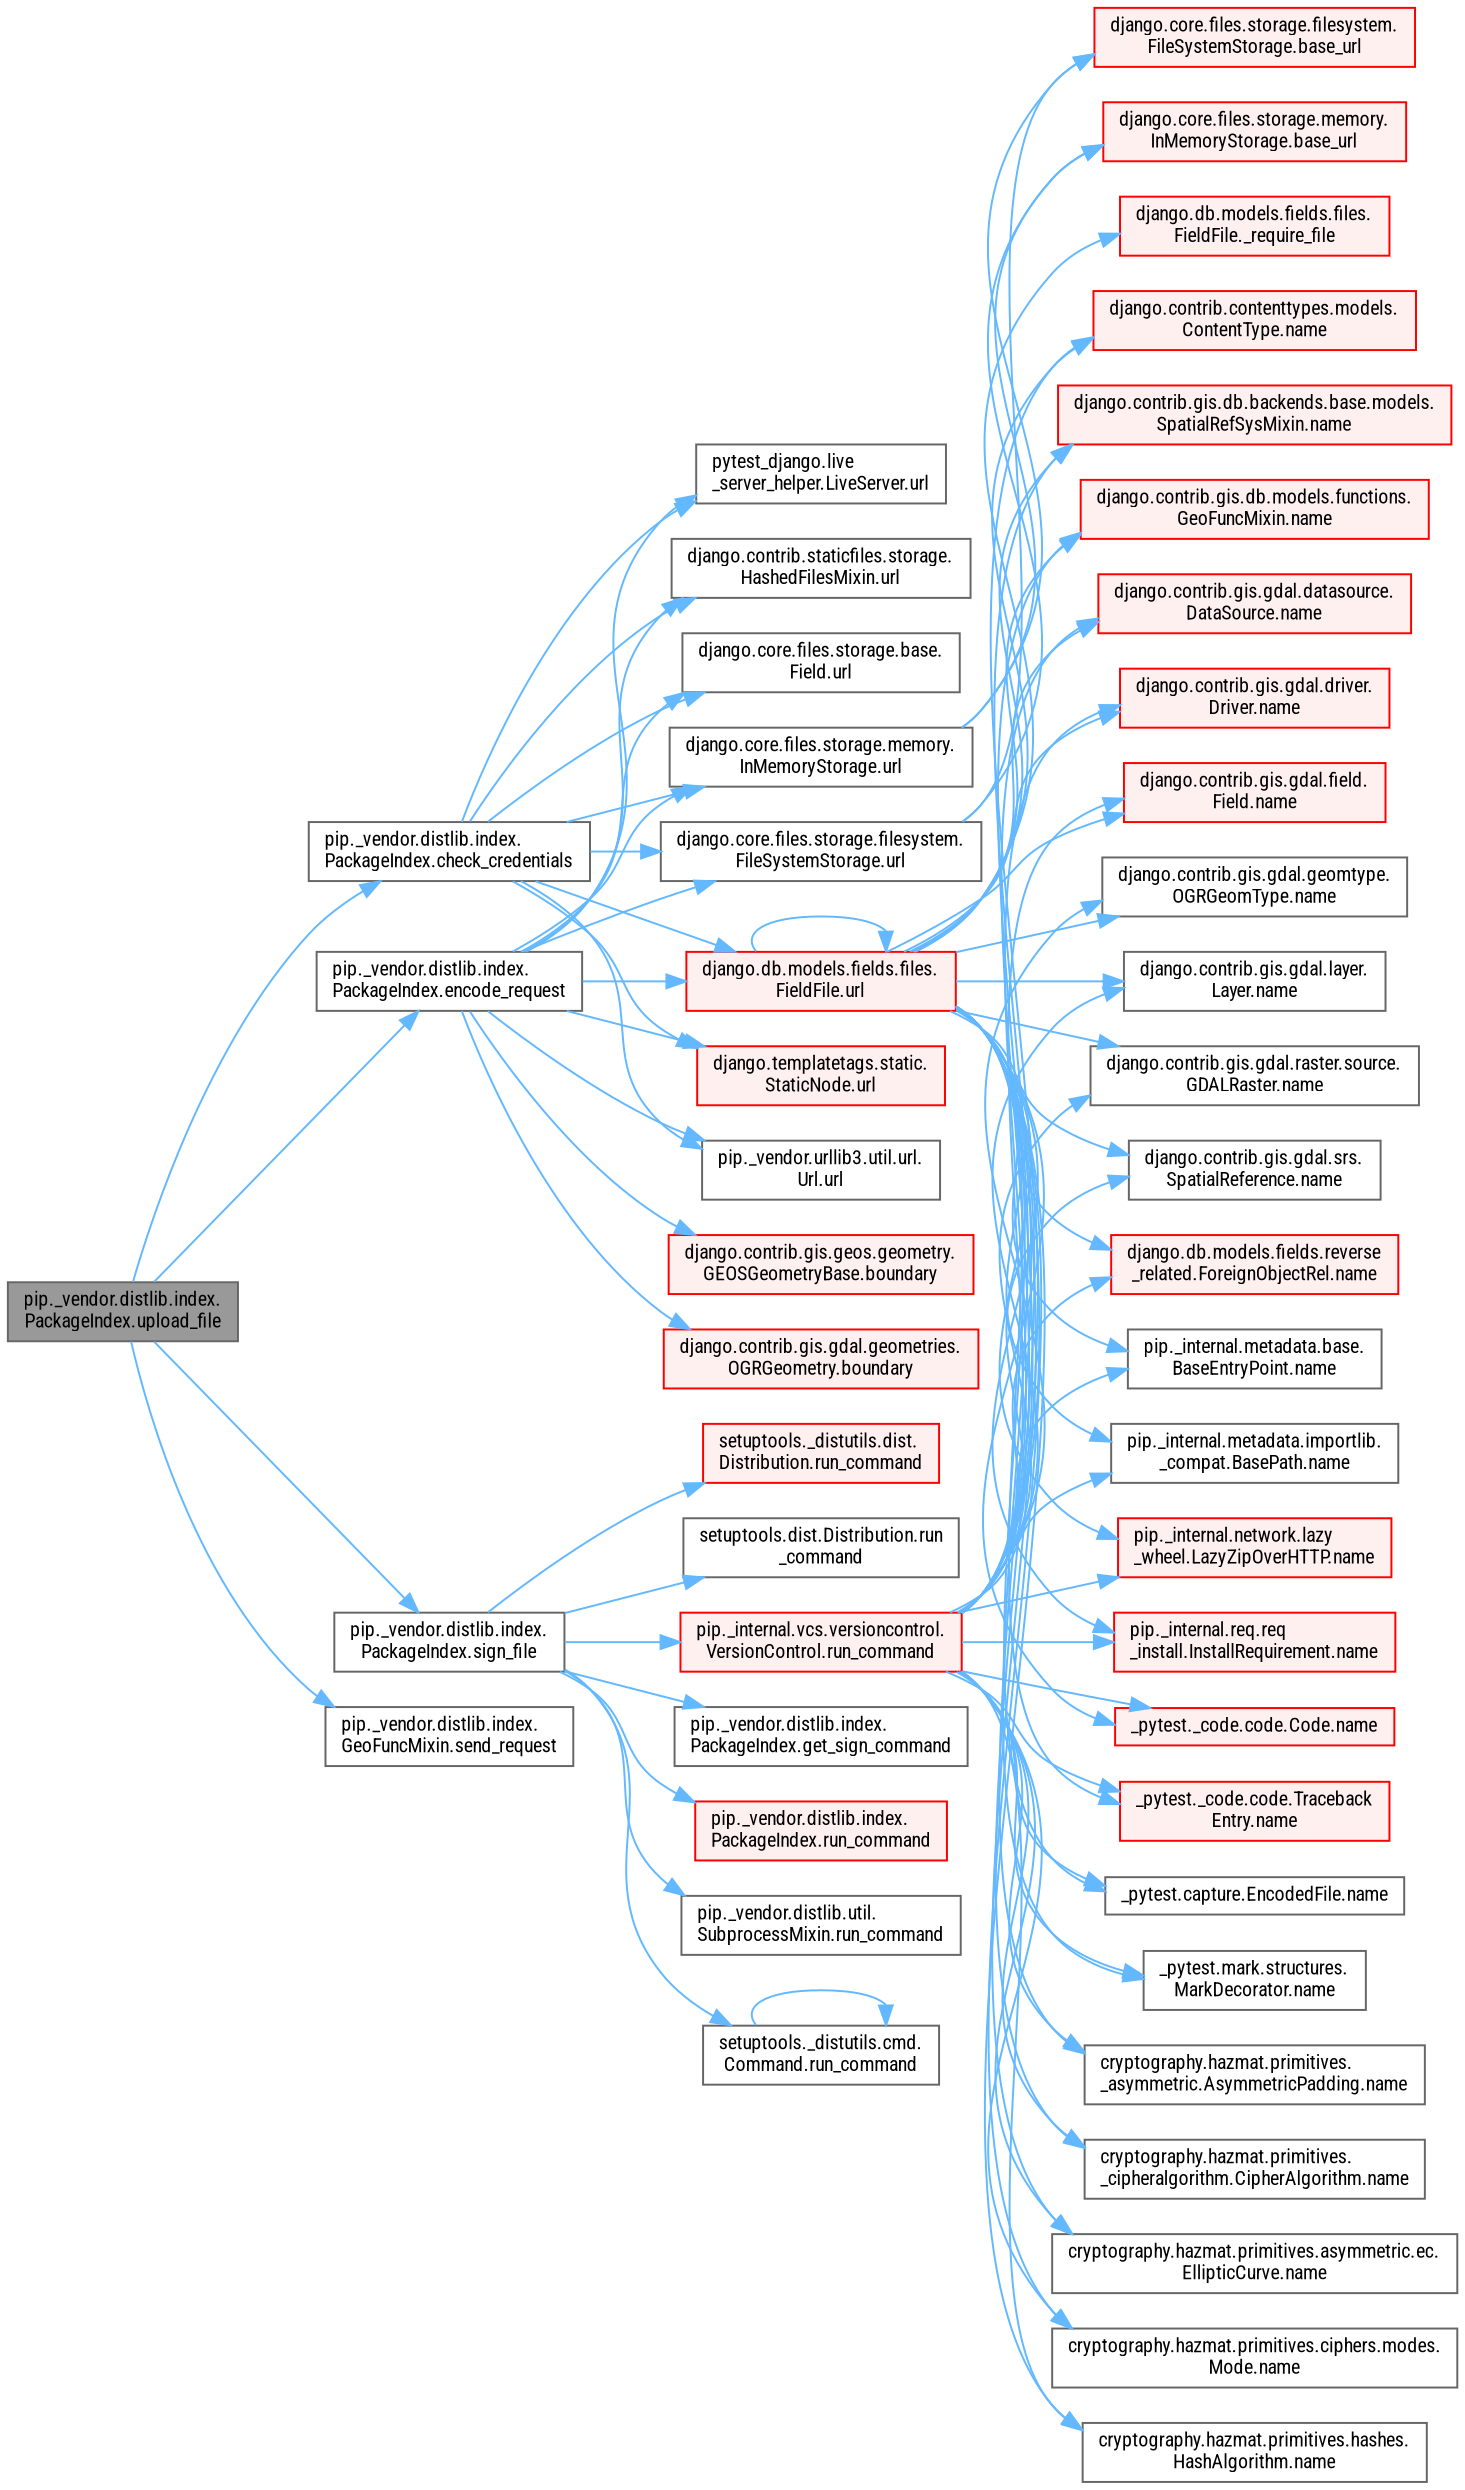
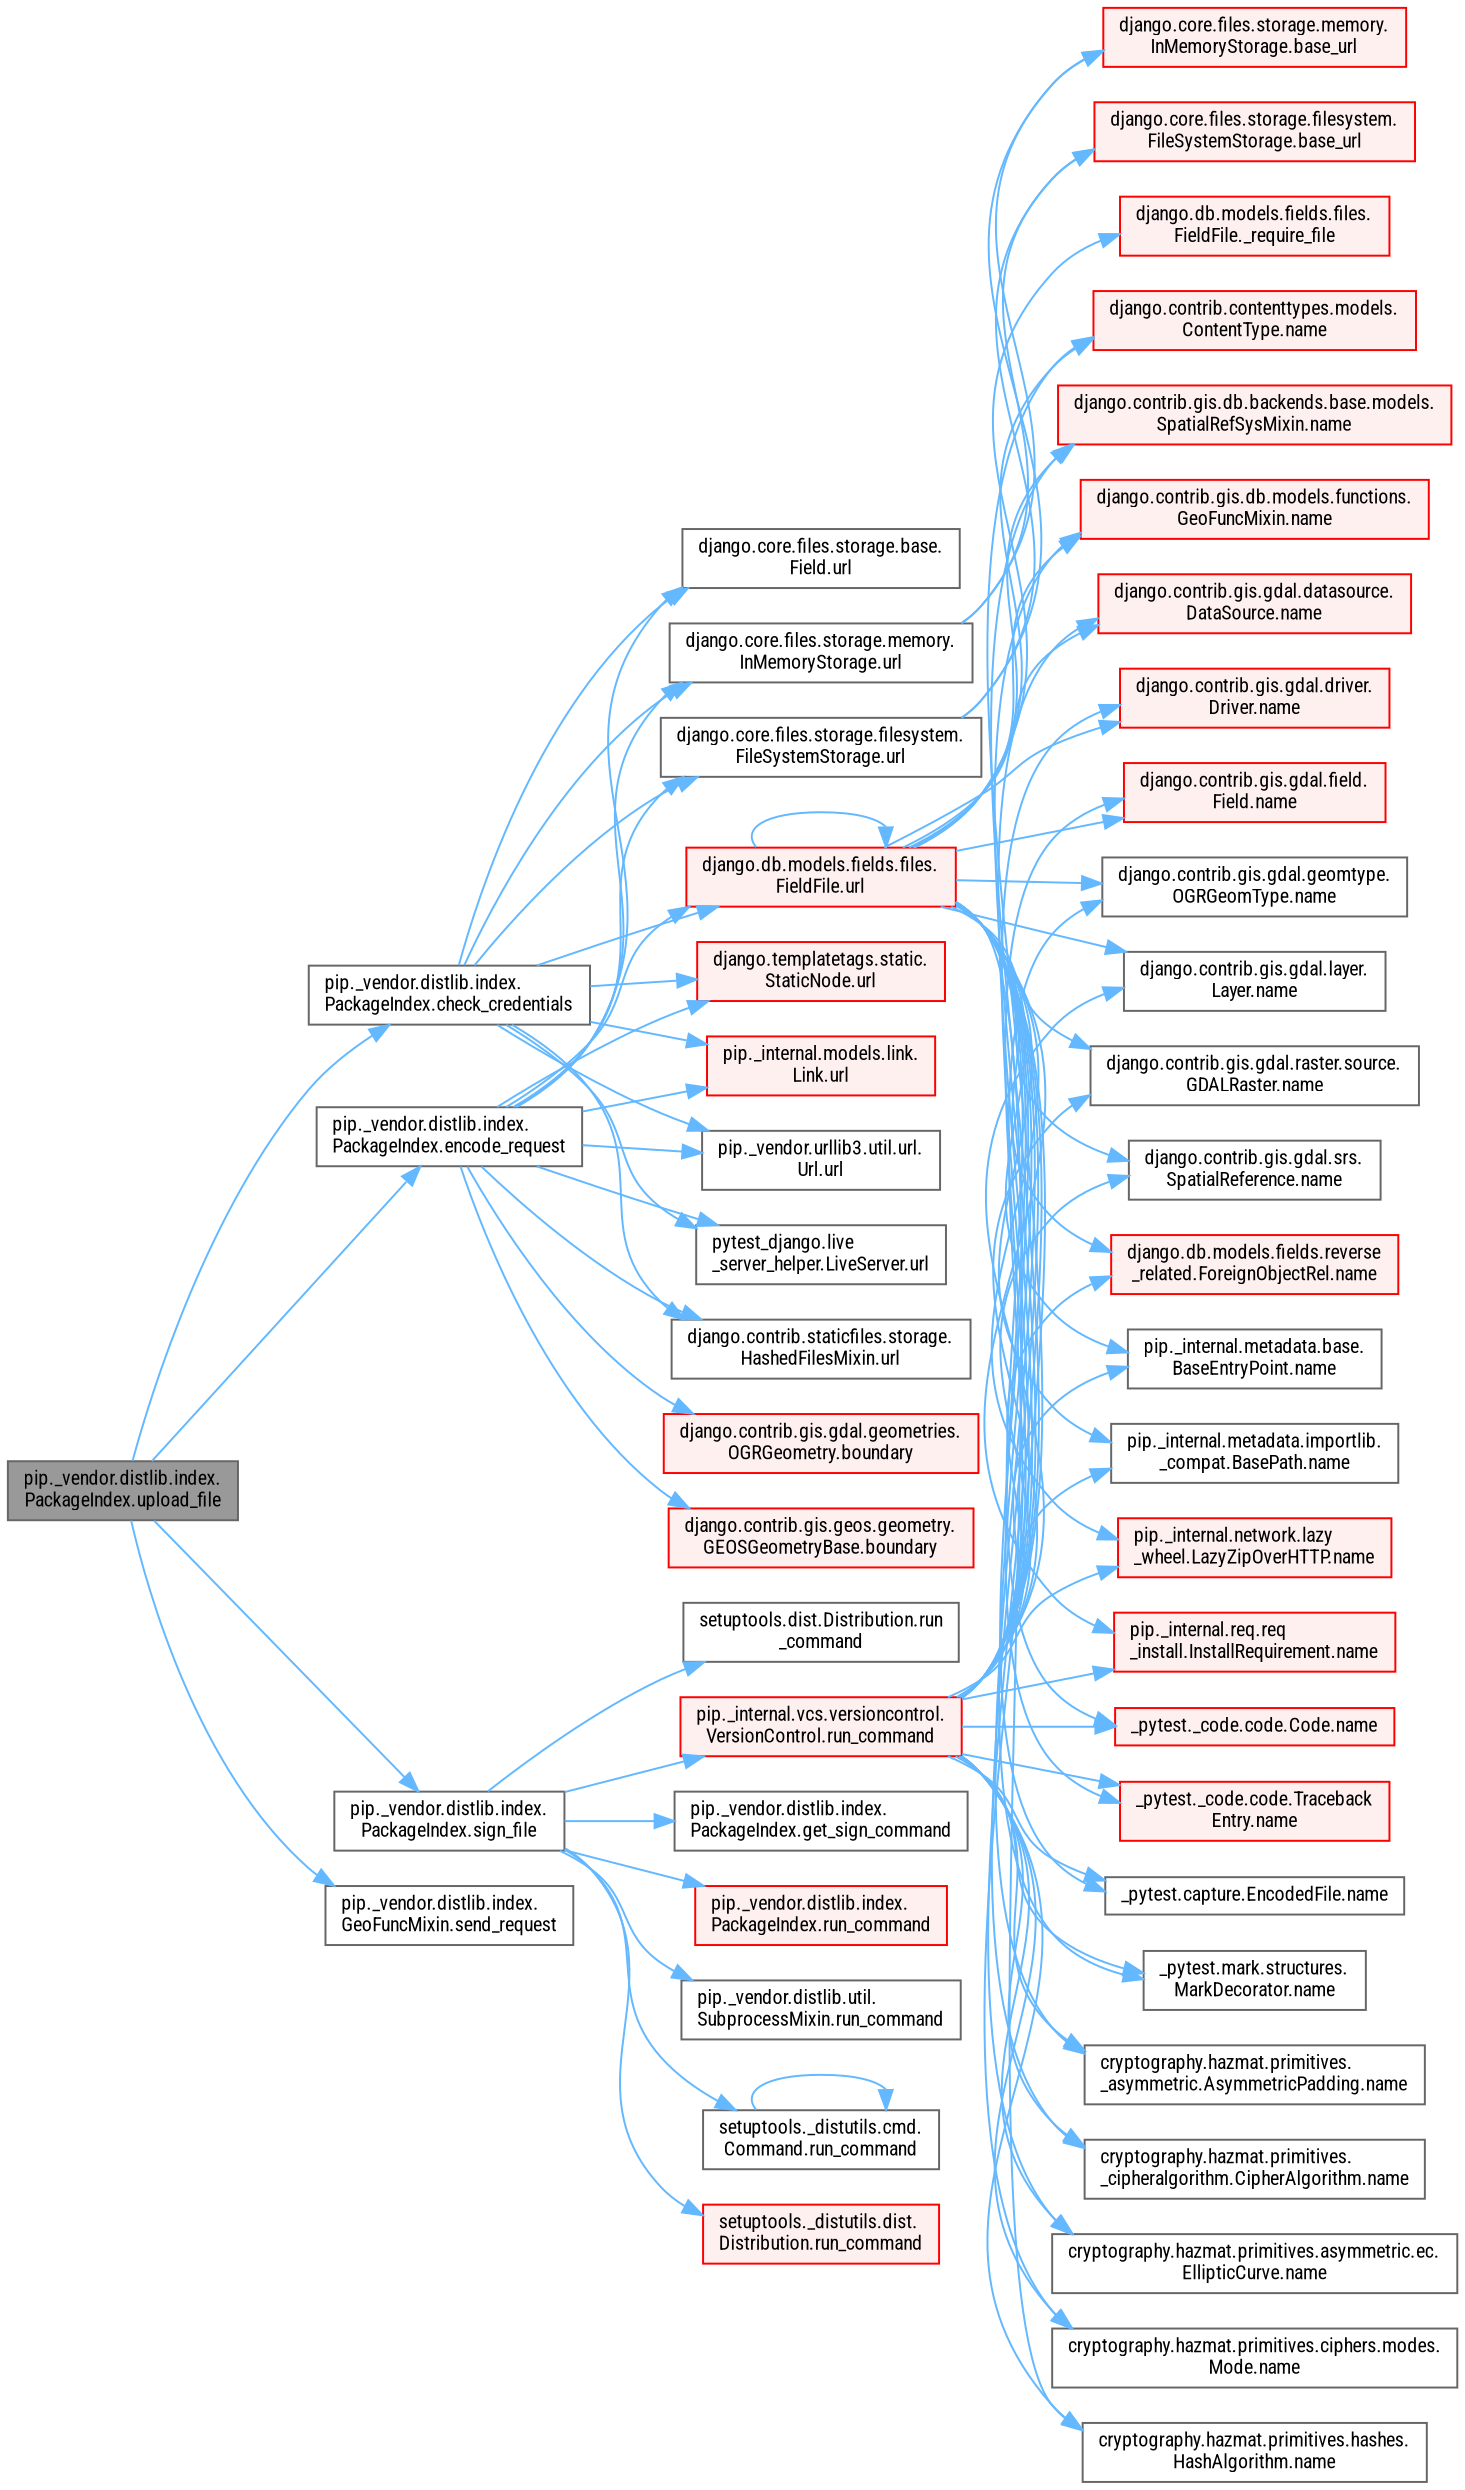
  digraph {
    fontname="Roboto Condensed"
    rankdir=LR
    node [color=grey40 fillcolor=white fontname="Roboto Condensed" fontsize=10 shape=box style=filled]
    edge [color=steelblue1 fontname="Roboto Condensed" fontsize=10 labelfontname=Helvetica labelfontsize=10 style=solid]
    n1 [color=gray40 fillcolor=grey60 fontcolor=black height=0.2 label="pip._vendor.distlib.index.\lPackageIndex.upload_file" width=0.4]
    n2 [height=0.2 label="pip._vendor.distlib.index.\lPackageIndex.check_credentials" width=0.4]
    n3 [height=0.2 label="pip._vendor.distlib.index.\lPackageIndex.encode_request" width=0.4]
    n4 [height=0.2 label="pip._vendor.distlib.index.\lGeoFuncMixin.send_request" width=0.4]
    n5 [height=0.2 label="pip._vendor.distlib.index.\lPackageIndex.sign_file" width=0.4]
    n6 [height=0.2 label="django.contrib.staticfiles.storage.\lHashedFilesMixin.url" width=0.4]
    n7 [height=0.2 label="django.core.files.storage.base.\lField.url" width=0.4]
    n8 [height=0.2 label="django.core.files.storage.filesystem.\lFileSystemStorage.url" width=0.4]
    n9 [height=0.2 label="django.core.files.storage.memory.\lInMemoryStorage.url" width=0.4]
    n10 [color=red fillcolor="#FFF0F0" height=0.2 label="django.db.models.fields.files.\lFieldFile.url" width=0.4]
    n11 [color=red fillcolor="#FFF0F0" height=0.2 label="django.templatetags.static.\lStaticNode.url" width=0.4]
+   n12 [color=red fillcolor="#FFF0F0" height=0.2 label="pip._internal.models.link.\lLink.url" width=0.4]
    n13 [height=0.2 label="pip._vendor.urllib3.util.url.\lUrl.url" width=0.4]
    n14 [height=0.2 label="pytest_django.live\l_server_helper.LiveServer.url" width=0.4]
    n15 [color=red fillcolor="#FFF0F0" height=0.2 label="django.contrib.gis.gdal.geometries.\lOGRGeometry.boundary" width=0.4]
    n16 [color=red fillcolor="#FFF0F0" height=0.2 label="django.contrib.gis.geos.geometry.\lGEOSGeometryBase.boundary" width=0.4]
    n17 [height=0.2 label="pip._vendor.distlib.index.\lPackageIndex.get_sign_command" width=0.4]
    n18 [color=red fillcolor="#FFF0F0" height=0.2 label="pip._internal.vcs.versioncontrol.\lVersionControl.run_command" width=0.4]
    n19 [color=red fillcolor="#FFF0F0" height=0.2 label="pip._vendor.distlib.index.\lPackageIndex.run_command" width=0.4]
    n20 [height=0.2 label="pip._vendor.distlib.util.\lSubprocessMixin.run_command" width=0.4]
    n21 [height=0.2 label="setuptools._distutils.cmd.\lCommand.run_command" width=0.4]
    n22 [color=red fillcolor="#FFF0F0" height=0.2 label="setuptools._distutils.dist.\lDistribution.run_command" width=0.4]
    n23 [height=0.2 label="setuptools.dist.Distribution.run\l_command" width=0.4]
    n24 [color=red fillcolor="#FFF0F0" height=0.2 label="django.core.files.storage.filesystem.\lFileSystemStorage.base_url" width=0.4]
    n25 [color=red fillcolor="#FFF0F0" height=0.2 label="django.core.files.storage.memory.\lInMemoryStorage.base_url" width=0.4]
    n26 [color=red fillcolor="#FFF0F0" height=0.2 label="django.db.models.fields.files.\lFieldFile._require_file" width=0.4]
    n27 [color=red fillcolor="#FFF0F0" height=0.2 label="_pytest._code.code.Code.name" width=0.4]
    n28 [color=red fillcolor="#FFF0F0" height=0.2 label="_pytest._code.code.Traceback\lEntry.name" width=0.4]
    n29 [height=0.2 label="_pytest.capture.EncodedFile.name" width=0.4]
    n30 [height=0.2 label="_pytest.mark.structures.\lMarkDecorator.name" width=0.4]
    n31 [height=0.2 label="cryptography.hazmat.primitives.\l_asymmetric.AsymmetricPadding.name" width=0.4]
    n32 [height=0.2 label="cryptography.hazmat.primitives.\l_cipheralgorithm.CipherAlgorithm.name" width=0.4]
    n33 [height=0.2 label="cryptography.hazmat.primitives.asymmetric.ec.\lEllipticCurve.name" width=0.4]
    n34 [height=0.2 label="cryptography.hazmat.primitives.ciphers.modes.\lMode.name" width=0.4]
    n35 [height=0.2 label="cryptography.hazmat.primitives.hashes.\lHashAlgorithm.name" width=0.4]
    n36 [color=red fillcolor="#FFF0F0" height=0.2 label="django.contrib.contenttypes.models.\lContentType.name" width=0.4]
    n37 [color=red fillcolor="#FFF0F0" height=0.2 label="django.contrib.gis.db.backends.base.models.\lSpatialRefSysMixin.name" width=0.4]
    n38 [color=red fillcolor="#FFF0F0" height=0.2 label="django.contrib.gis.db.models.functions.\lGeoFuncMixin.name" width=0.4]
    n39 [color=red fillcolor="#FFF0F0" height=0.2 label="django.contrib.gis.gdal.datasource.\lDataSource.name" width=0.4]
    n40 [color=red fillcolor="#FFF0F0" height=0.2 label="django.contrib.gis.gdal.driver.\lDriver.name" width=0.4]
    n41 [color=red fillcolor="#FFF0F0" height=0.2 label="django.contrib.gis.gdal.field.\lField.name" width=0.4]
    n42 [height=0.2 label="django.contrib.gis.gdal.geomtype.\lOGRGeomType.name" width=0.4]
    n43 [height=0.2 label="django.contrib.gis.gdal.layer.\lLayer.name" width=0.4]
    n44 [height=0.2 label="django.contrib.gis.gdal.raster.source.\lGDALRaster.name" width=0.4]
    n45 [height=0.2 label="django.contrib.gis.gdal.srs.\lSpatialReference.name" width=0.4]
    n46 [color=red fillcolor="#FFF0F0" height=0.2 label="django.db.models.fields.reverse\l_related.ForeignObjectRel.name" width=0.4]
    n47 [height=0.2 label="pip._internal.metadata.base.\lBaseEntryPoint.name" width=0.4]
    n48 [height=0.2 label="pip._internal.metadata.importlib.\l_compat.BasePath.name" width=0.4]
    n49 [color=red fillcolor="#FFF0F0" height=0.2 label="pip._internal.network.lazy\l_wheel.LazyZipOverHTTP.name" width=0.4]
    n50 [color=red fillcolor="#FFF0F0" height=0.2 label="pip._internal.req.req\l_install.InstallRequirement.name" width=0.4]
    n1 -> n2
    n1 -> n3
    n1 -> n4
    n1 -> n5
    n2 -> n6
    n2 -> n7
    n2 -> n8
    n2 -> n9
    n2 -> n10
    n2 -> n11
+   n2 -> n12
    n2 -> n13
    n2 -> n14
    n3 -> n6
    n3 -> n7
    n3 -> n8
    n3 -> n9
    n3 -> n10
    n3 -> n11
+   n3 -> n12
    n3 -> n13
    n3 -> n14
    n3 -> n15
    n3 -> n16
    n5 -> n17
    n5 -> n18
    n5 -> n19
    n5 -> n20
    n5 -> n21
    n5 -> n22
    n5 -> n23
    n8 -> n24
    n8 -> n25
    n9 -> n24
    n9 -> n25
    n10 -> n10
    n10 -> n26
    n10 -> n27
    n10 -> n28
    n10 -> n29
    n10 -> n30
    n10 -> n31
    n10 -> n32
    n10 -> n33
    n10 -> n34
    n10 -> n35
    n10 -> n36
    n10 -> n37
    n10 -> n38
    n10 -> n39
    n10 -> n40
    n10 -> n41
    n10 -> n42
    n10 -> n43
    n10 -> n44
    n10 -> n45
    n10 -> n46
    n10 -> n47
    n10 -> n48
    n10 -> n49
    n10 -> n50
    n18 -> n27
    n18 -> n28
    n18 -> n29
    n18 -> n30
    n18 -> n31
    n18 -> n32
    n18 -> n33
    n18 -> n34
    n18 -> n35
    n18 -> n36
    n18 -> n37
    n18 -> n38
    n18 -> n39
    n18 -> n40
    n18 -> n41
    n18 -> n42
    n18 -> n43
    n18 -> n44
    n18 -> n45
    n18 -> n46
    n18 -> n47
    n18 -> n48
    n18 -> n49
    n18 -> n50
    n21 -> n21
  }
